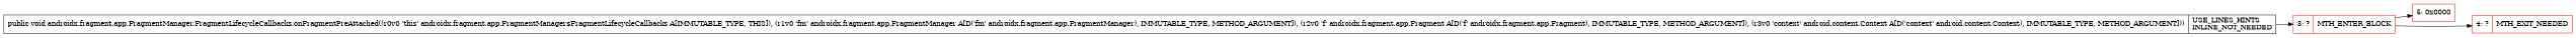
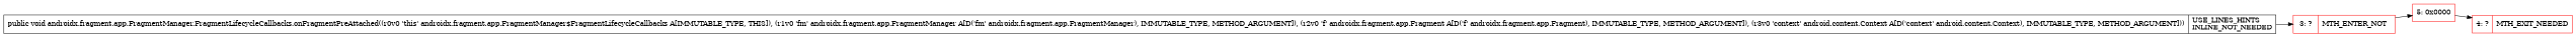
  digraph {
    rankdir=LR
    node [color=red shape=record]
-   n1 [label="{3\:\ ?|MTH_ENTER_BLOCK\l}"]
+   n1 [label="{3\:\ ?|MTH_ENTER_NOT\l}"]
    n2 [label="{5\:\ 0x0000}"]
    n3 [label="{4\:\ ?|MTH_EXIT_NEEDED\l}"]
    n4 [label="{public void androidx.fragment.app.FragmentManager.FragmentLifecycleCallbacks.onFragmentPreAttached((r0v0 'this' androidx.fragment.app.FragmentManager$FragmentLifecycleCallbacks A[IMMUTABLE_TYPE, THIS]), (r1v0 'fm' androidx.fragment.app.FragmentManager A[D('fm' androidx.fragment.app.FragmentManager), IMMUTABLE_TYPE, METHOD_ARGUMENT]), (r2v0 'f' androidx.fragment.app.Fragment A[D('f' androidx.fragment.app.Fragment), IMMUTABLE_TYPE, METHOD_ARGUMENT]), (r3v0 'context' android.content.Context A[D('context' android.content.Context), IMMUTABLE_TYPE, METHOD_ARGUMENT]))  | USE_LINES_HINTS\lINLINE_NOT_NEEDED\l}" color=""]
    subgraph cluster_1 {
      label="R(0)"
    }
    n1 -> n2
-   n1 -> n3
+   n2 -> n3
    n4 -> n1
  }
